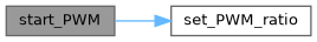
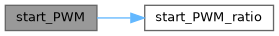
  digraph {
    rankdir=LR
    node [fontname=Helvetica fontsize=10 shape=box style=filled]
    n1 [color=gray40 fillcolor=grey60 fontcolor=black height=0.2 label=start_PWM width=0.4]
-   n2 [color=grey40 fillcolor=white height=0.2 label=set_PWM_ratio width=0.4]
+   n2 [color=grey40 fillcolor=white height=0.2 label=start_PWM_ratio width=0.4]
    n1 -> n2 [color=steelblue1 fontname=Helvetica fontsize=10 labelfontname=Helvetica labelfontsize=10 style=solid]
  }
